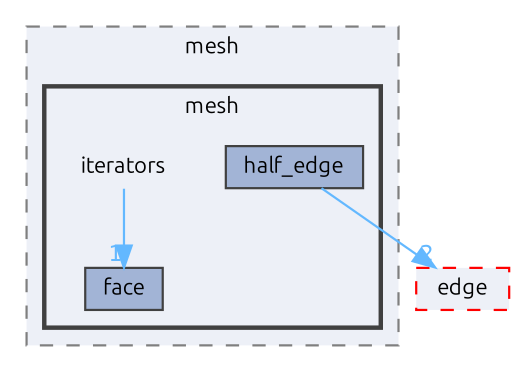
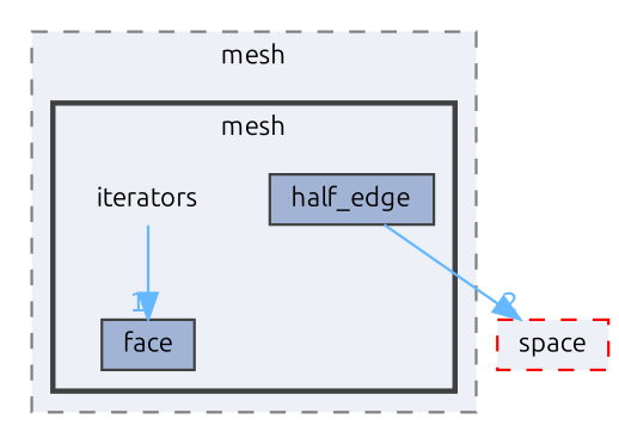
  digraph {
    compound=true
    fontname=Ubuntu
    node [fontname=Ubuntu fontsize=10 shape=box color=grey25 fillcolor="#a2b4d6" style=filled]
    edge [color=steelblue1 fontcolor=steelblue1 fontname=Ubuntu fontsize=10 labeldistance=1.5 labelfontname=Helvetica labelfontsize=10]
    n1 [height=0.2 label=iterators shape=plaintext width=0.4 color="" fillcolor="" style=""]
    n2 [height=0.2 label=face width=0.4]
    n3 [height=0.2 label=half_edge width=0.4]
-   n4 [color=red fillcolor="#edf0f7" height=0.2 label="edge" style="filled,dashed" width=0.4]
+   n4 [color=red fillcolor="#edf0f7" height=0.2 label=space style="filled,dashed" width=0.4]
    subgraph cluster_1 {
      bgcolor="#edf0f7"
      fontsize=10
      label=mesh
      pencolor=grey50
      style="filled,dashed"
      subgraph cluster_2 {
        bgcolor="#edf0f7"
        fontsize=10
        pencolor=grey25
        style="filled,bold"
        n1
        n2
        n3
      }
    }
    n1 -> n2 [headlabel=1]
    n3 -> n4 [headlabel=2]
  }
